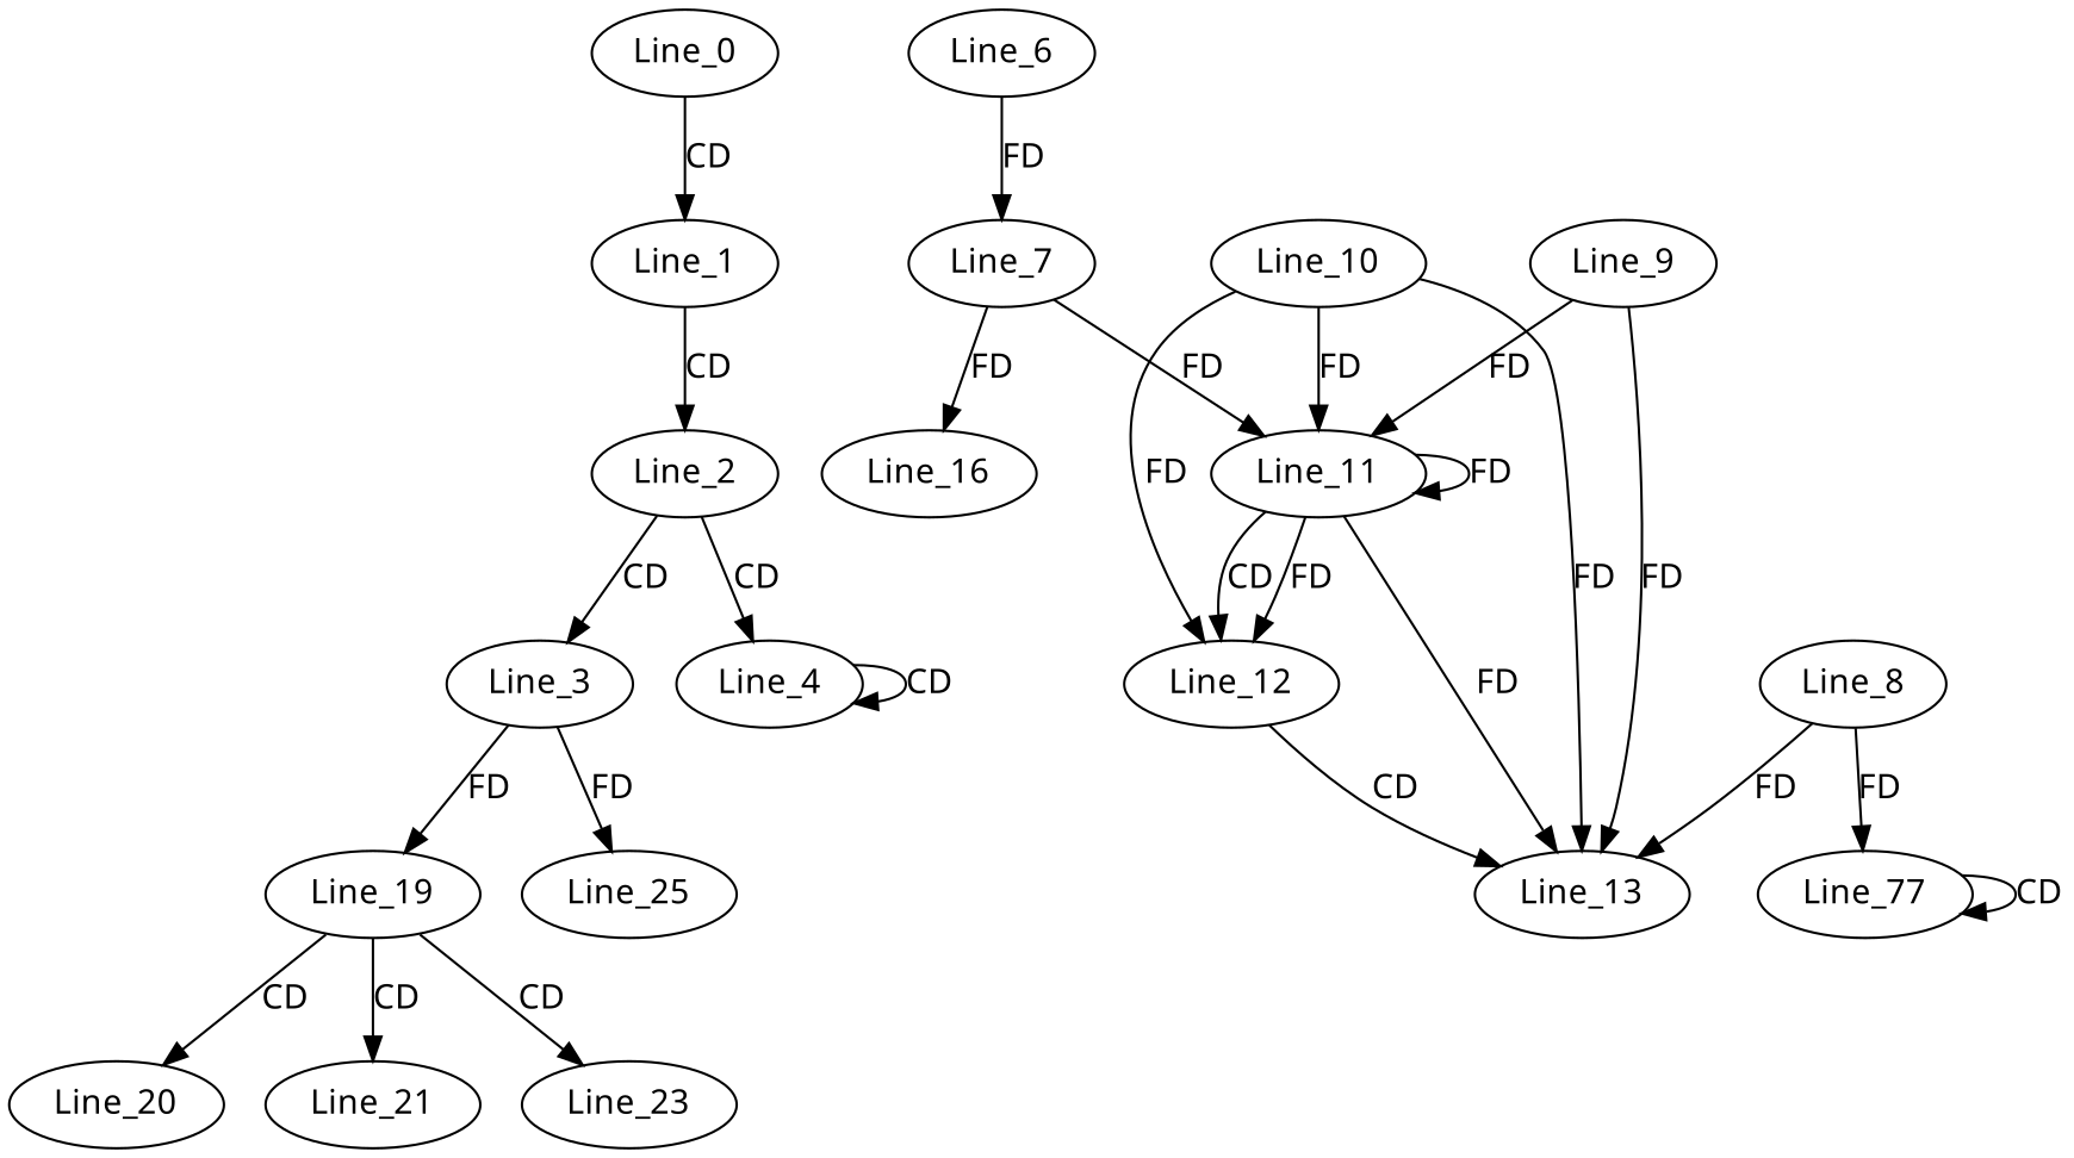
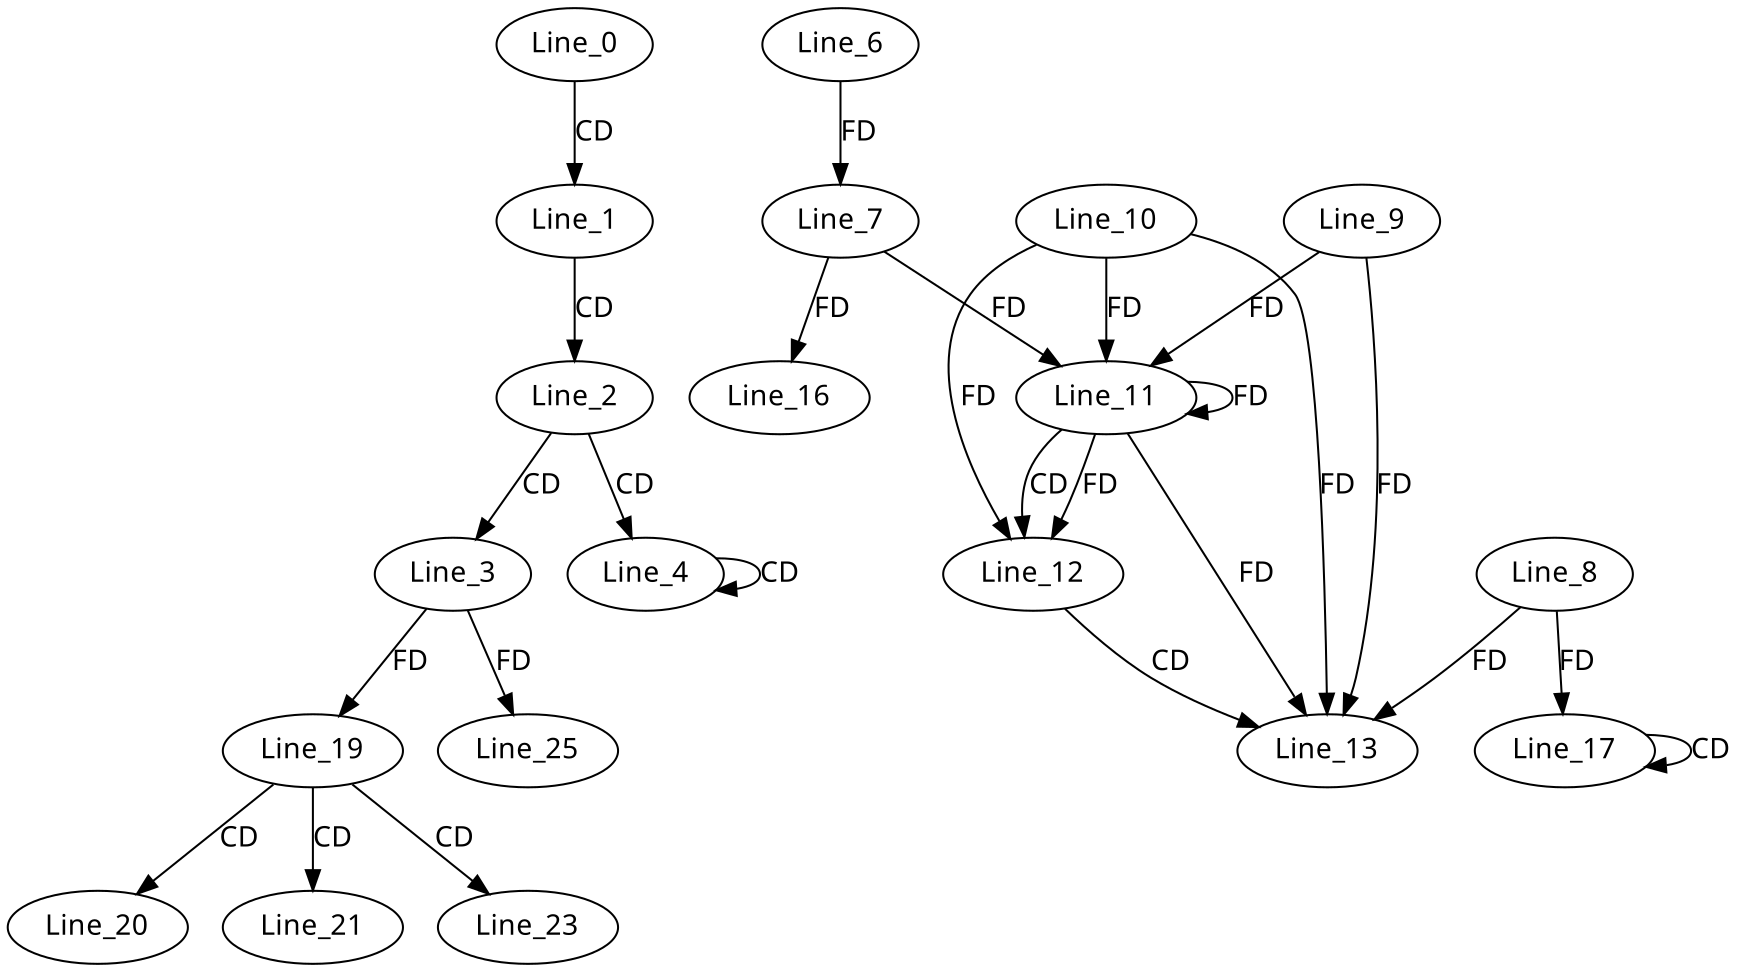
  digraph {
    fontname="Noto Sans"
    node [fontname="Noto Sans"]
    edge [fontname="Noto Sans"]
    Line_0
    Line_1
    Line_2
    Line_3
    Line_4
    Line_19
    Line_25
    Line_20
    Line_21
    Line_23
    Line_6
    Line_7
    Line_11
    Line_16
    Line_12
    Line_13
    Line_10
    Line_9
    Line_8
-   Line_17 [label=Line_77]
+   Line_17
    Line_0 -> Line_1 [label=CD]
    Line_1 -> Line_2 [label=CD]
    Line_2 -> Line_3 [label=CD]
    Line_2 -> Line_4 [label=CD]
    Line_3 -> Line_19 [label=FD]
    Line_3 -> Line_25 [label=FD]
    Line_4 -> Line_4 [label=CD]
    Line_19 -> Line_20 [label=CD]
    Line_19 -> Line_21 [label=CD]
    Line_19 -> Line_23 [label=CD]
    Line_6 -> Line_7 [label=FD]
    Line_7 -> Line_11 [label=FD]
    Line_7 -> Line_16 [label=FD]
    Line_11 -> Line_11 [label=FD]
    Line_11 -> Line_12 [label=CD]
    Line_11 -> Line_12 [label=FD]
    Line_11 -> Line_13 [label=FD]
    Line_12 -> Line_13 [label=CD]
    Line_10 -> Line_11 [label=FD]
    Line_10 -> Line_12 [label=FD]
    Line_10 -> Line_13 [label=FD]
    Line_9 -> Line_11 [label=FD]
    Line_9 -> Line_13 [label=FD]
    Line_8 -> Line_13 [label=FD]
    Line_8 -> Line_17 [label=FD]
    Line_17 -> Line_17 [label=CD]
  }
